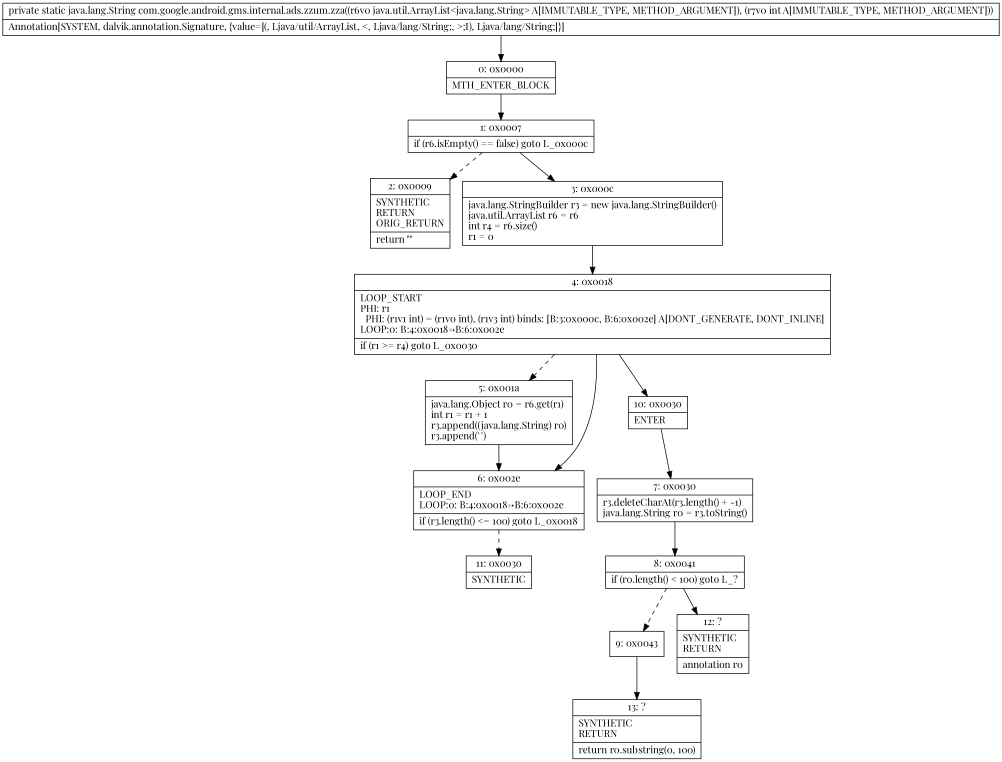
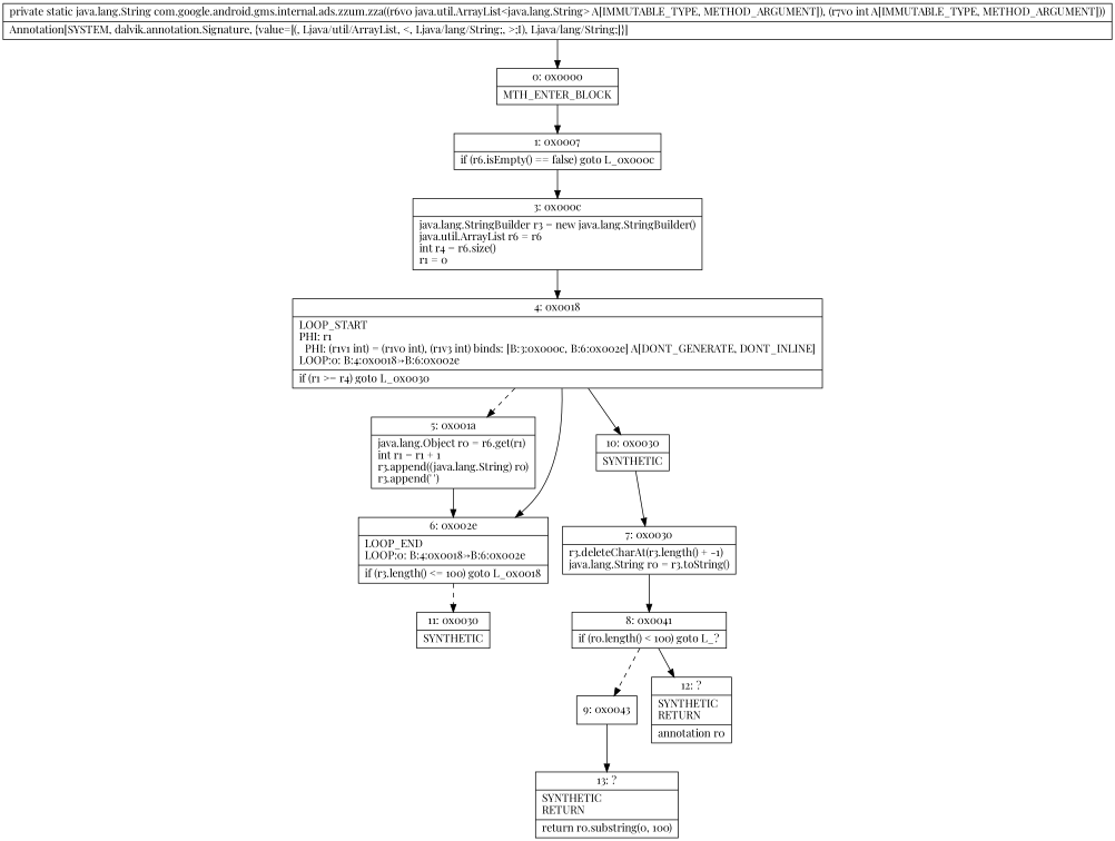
  digraph {
    fontname="Playfair Display"
    node [fontname="Playfair Display" shape=record]
    edge [fontname="Playfair Display"]
    n1 [label="{0\:\ 0x0000|MTH_ENTER_BLOCK\l}"]
    n2 [label="{1\:\ 0x0007|if (r6.isEmpty() == false) goto L_0x000c\l}"]
-   n3 [label="{2\:\ 0x0009|SYNTHETIC\lRETURN\lORIG_RETURN\l|return \"\"\l}"]
    n4 [label="{3\:\ 0x000c|java.lang.StringBuilder r3 = new java.lang.StringBuilder()\ljava.util.ArrayList r6 = r6\lint r4 = r6.size()\lr1 = 0\l}"]
    n5 [label="{4\:\ 0x0018|LOOP_START\lPHI: r1 \l  PHI: (r1v1 int) = (r1v0 int), (r1v3 int) binds: [B:3:0x000c, B:6:0x002e] A[DONT_GENERATE, DONT_INLINE]\lLOOP:0: B:4:0x0018\-\>B:6:0x002e\l|if (r1 \>= r4) goto L_0x0030\l}"]
    n6 [label="{5\:\ 0x001a|java.lang.Object r0 = r6.get(r1)\lint r1 = r1 + 1\lr3.append((java.lang.String) r0)\lr3.append(' ')\l}"]
-   n7 [label="{10\:\ 0x0030|ENTER\l}"]
+   n7 [label="{10\:\ 0x0030|SYNTHETIC\l}"]
    n8 [label="{6\:\ 0x002e|LOOP_END\lLOOP:0: B:4:0x0018\-\>B:6:0x002e\l|if (r3.length() \<= 100) goto L_0x0018\l}"]
    n9 [label="{7\:\ 0x0030|r3.deleteCharAt(r3.length() + \-1)\ljava.lang.String r0 = r3.toString()\l}"]
    n10 [label="{11\:\ 0x0030|SYNTHETIC\l}"]
    n11 [label="{8\:\ 0x0041|if (r0.length() \< 100) goto L_?\l}"]
    n12 [label="{9\:\ 0x0043}"]
    n13 [label="{12\:\ ?|SYNTHETIC\lRETURN\l|annotation r0\l}"]
    n14 [label="{13\:\ ?|SYNTHETIC\lRETURN\l|return r0.substring(0, 100)\l}"]
    n15 [label="{private static java.lang.String com.google.android.gms.internal.ads.zzum.zza((r6v0 java.util.ArrayList\<java.lang.String\> A[IMMUTABLE_TYPE, METHOD_ARGUMENT]), (r7v0 int A[IMMUTABLE_TYPE, METHOD_ARGUMENT]))  | Annotation[SYSTEM, dalvik.annotation.Signature, \{value=[(, Ljava\/util\/ArrayList, \<, Ljava\/lang\/String;, \>;I), Ljava\/lang\/String;]\}]\l}"]
    n1 -> n2
-   n2 -> n3 [style=dashed]
    n2 -> n4
    n4 -> n5
    n5 -> n6 [style=dashed]
    n5 -> n7
    n5 -> n8
    n6 -> n8
    n7 -> n9
    n8 -> n10 [style=dashed]
    n9 -> n11
    n11 -> n12 [style=dashed]
    n11 -> n13
    n12 -> n14
    n15 -> n1
  }
